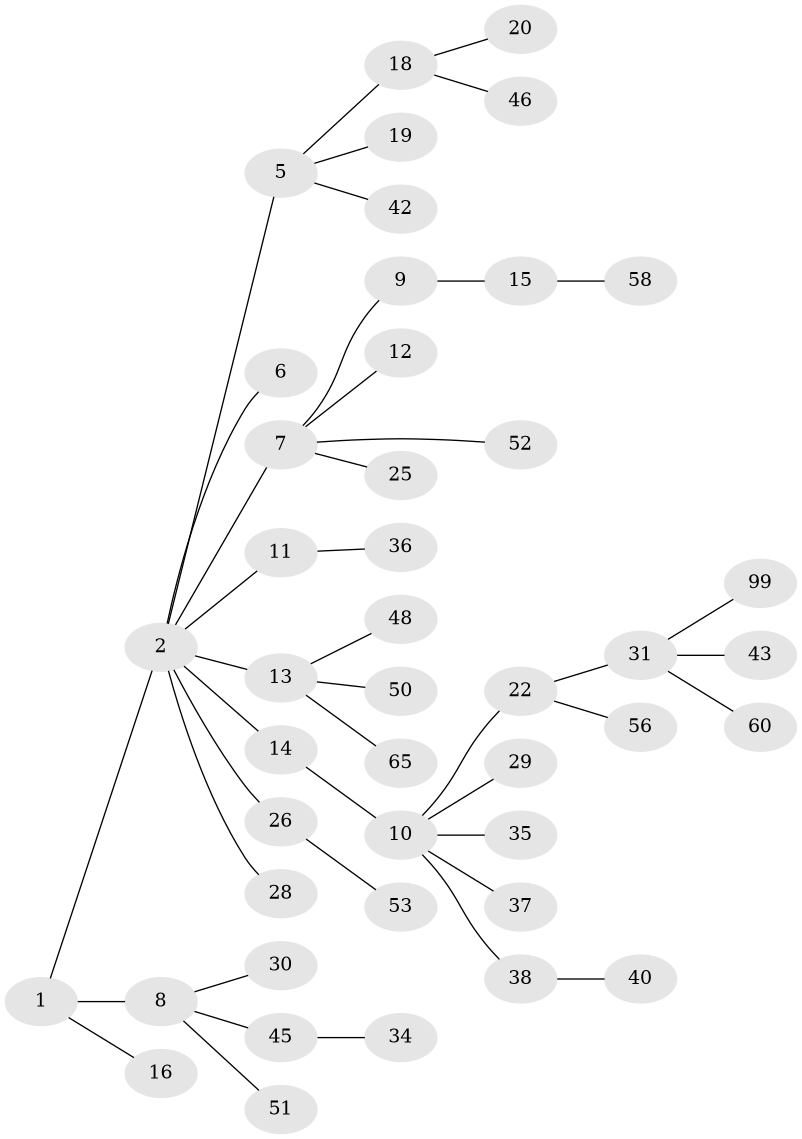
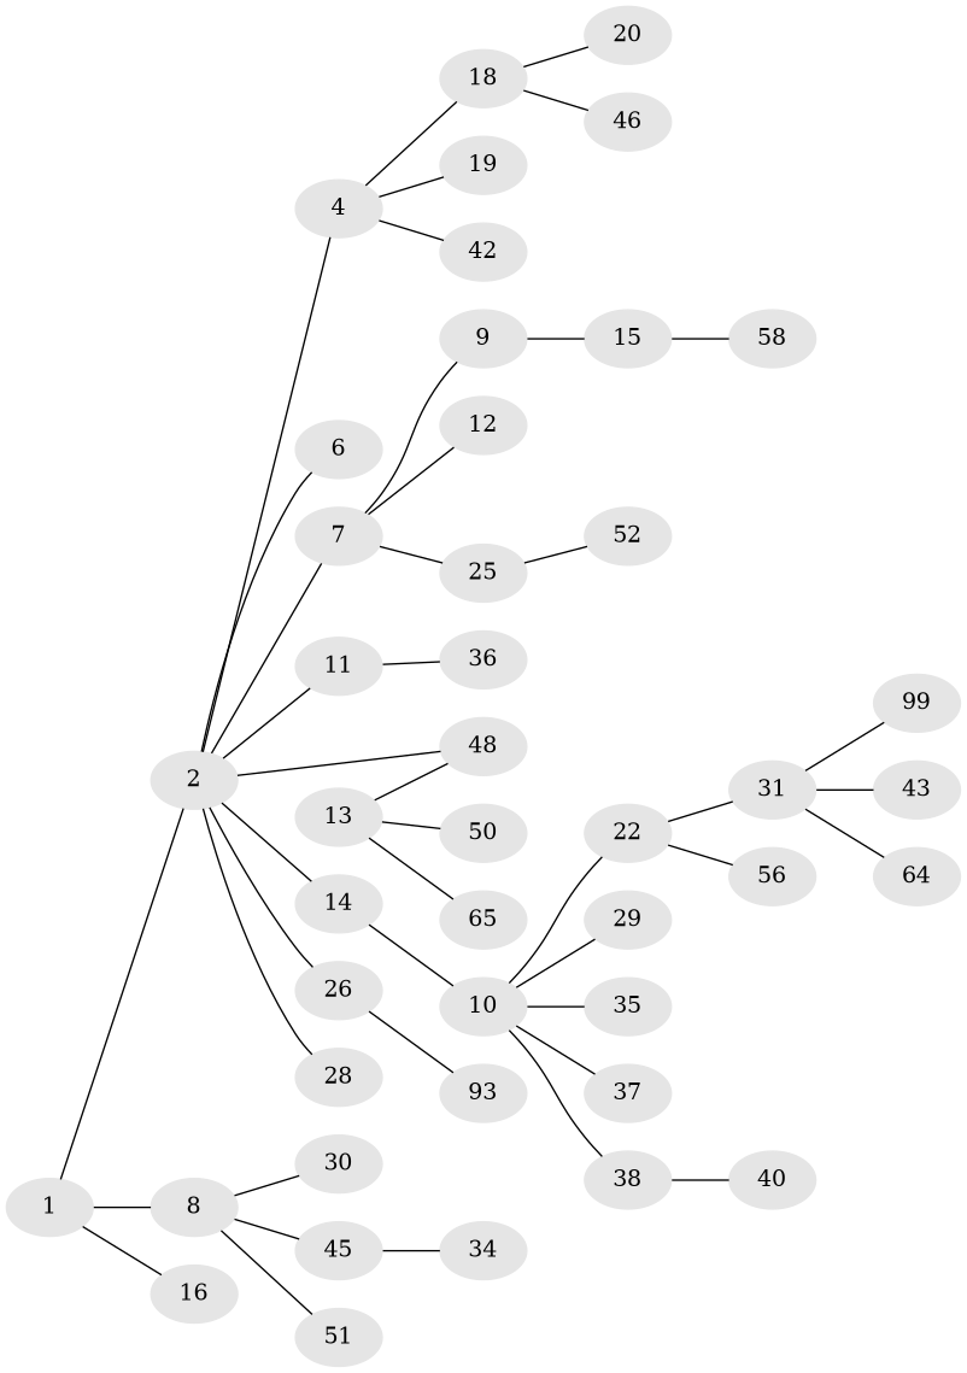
  graph {
    rankdir=LR
    node [color=gray90 style=filled]
    1 [super="+4"]
    2 [super="+3"]
    8 [super="+21"]
    16
-   5 [super="+50"]
+   5 [super="+50" label=4]
    6
    7 [super="+10"]
    11
    13 [super="+47"]
    14
    26 [super="+59"]
    28 [super="+49"]
    30
    45
    51
    18 [super="+33"]
    19
    42
    9 [super="+63"]
    12
    25 [super="+27"]
    36 [super="+64"]
    48 [super="+57"]
    n24 [label=50]
    65
    n26 [label=10 super="+23"]
-   53 [super="+62"]
+   53 [super="+62" label=93]
    20 [super="+61"]
    46
    15 [super="+24"]
    52
    34
    58
    22 [super="+32"]
    29
    35
    37
    38 [super="+41"]
    31 [super="+54"]
    56
    40
    n42 [label=99]
    43 [super="+44"]
-   60
+   60 [label=64]
    1 -- 2
    1 -- 8
    1 -- 16
    2 -- 5
    2 -- 6
    2 -- 7
    2 -- 11
-   2 -- 13
+   2 -- 48
    2 -- 14
    2 -- 26
    2 -- 28
    8 -- 30
    8 -- 45
    8 -- 51
    5 -- 18
    5 -- 19
    5 -- 42
    7 -- 9
    7 -- 12
    7 -- 25
    11 -- 36
    13 -- 48
    13 -- n24
    13 -- 65
    14 -- n26
    26 -- 53
    45 -- 34
    18 -- 20
    18 -- 46
    9 -- 15
-   7 -- 52
+   25 -- 52
    n26 -- 22
    n26 -- 29
    n26 -- 35
    n26 -- 37
    n26 -- 38
    15 -- 58
    22 -- 31
    22 -- 56
    38 -- 40
    31 -- n42
    31 -- 43
    31 -- 60
  }
